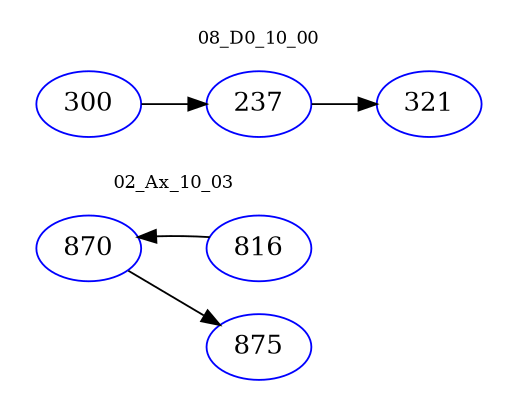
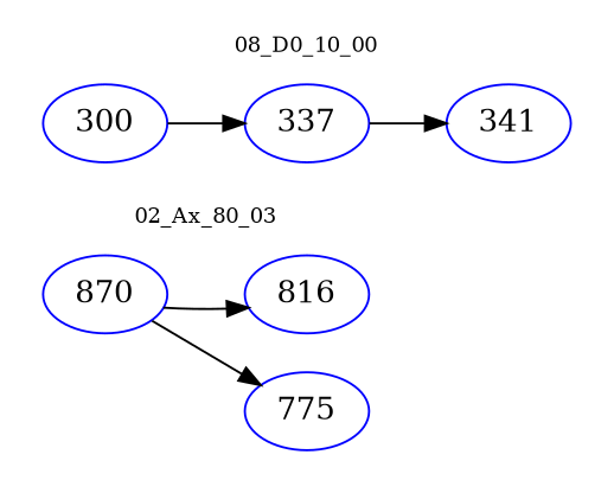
  digraph {
    rankdir=LR
    node [color=blue]
    edge [color=black]
    n1 [label=870]
-   n2 [label=875]
+   n2 [label=775]
    n3 [label=816]
-   n4 [label=237]
+   n4 [label=337]
    n5 [label=300]
-   n6 [label=321]
+   n6 [label=341]
    subgraph cluster_1 {
      color=white
      fontsize=10
-     label="02_Ax_10_03"
+     label="02_Ax_80_03"
      n1
      n2
      n3
    }
    subgraph cluster_2 {
      color=white
      fontsize=10
      label="08_D0_10_00"
      n4
      n5
      n6
    }
    n1 -> n2
-   n3 -> n1
+   n1 -> n3
    n4 -> n6
    n5 -> n4
  }
